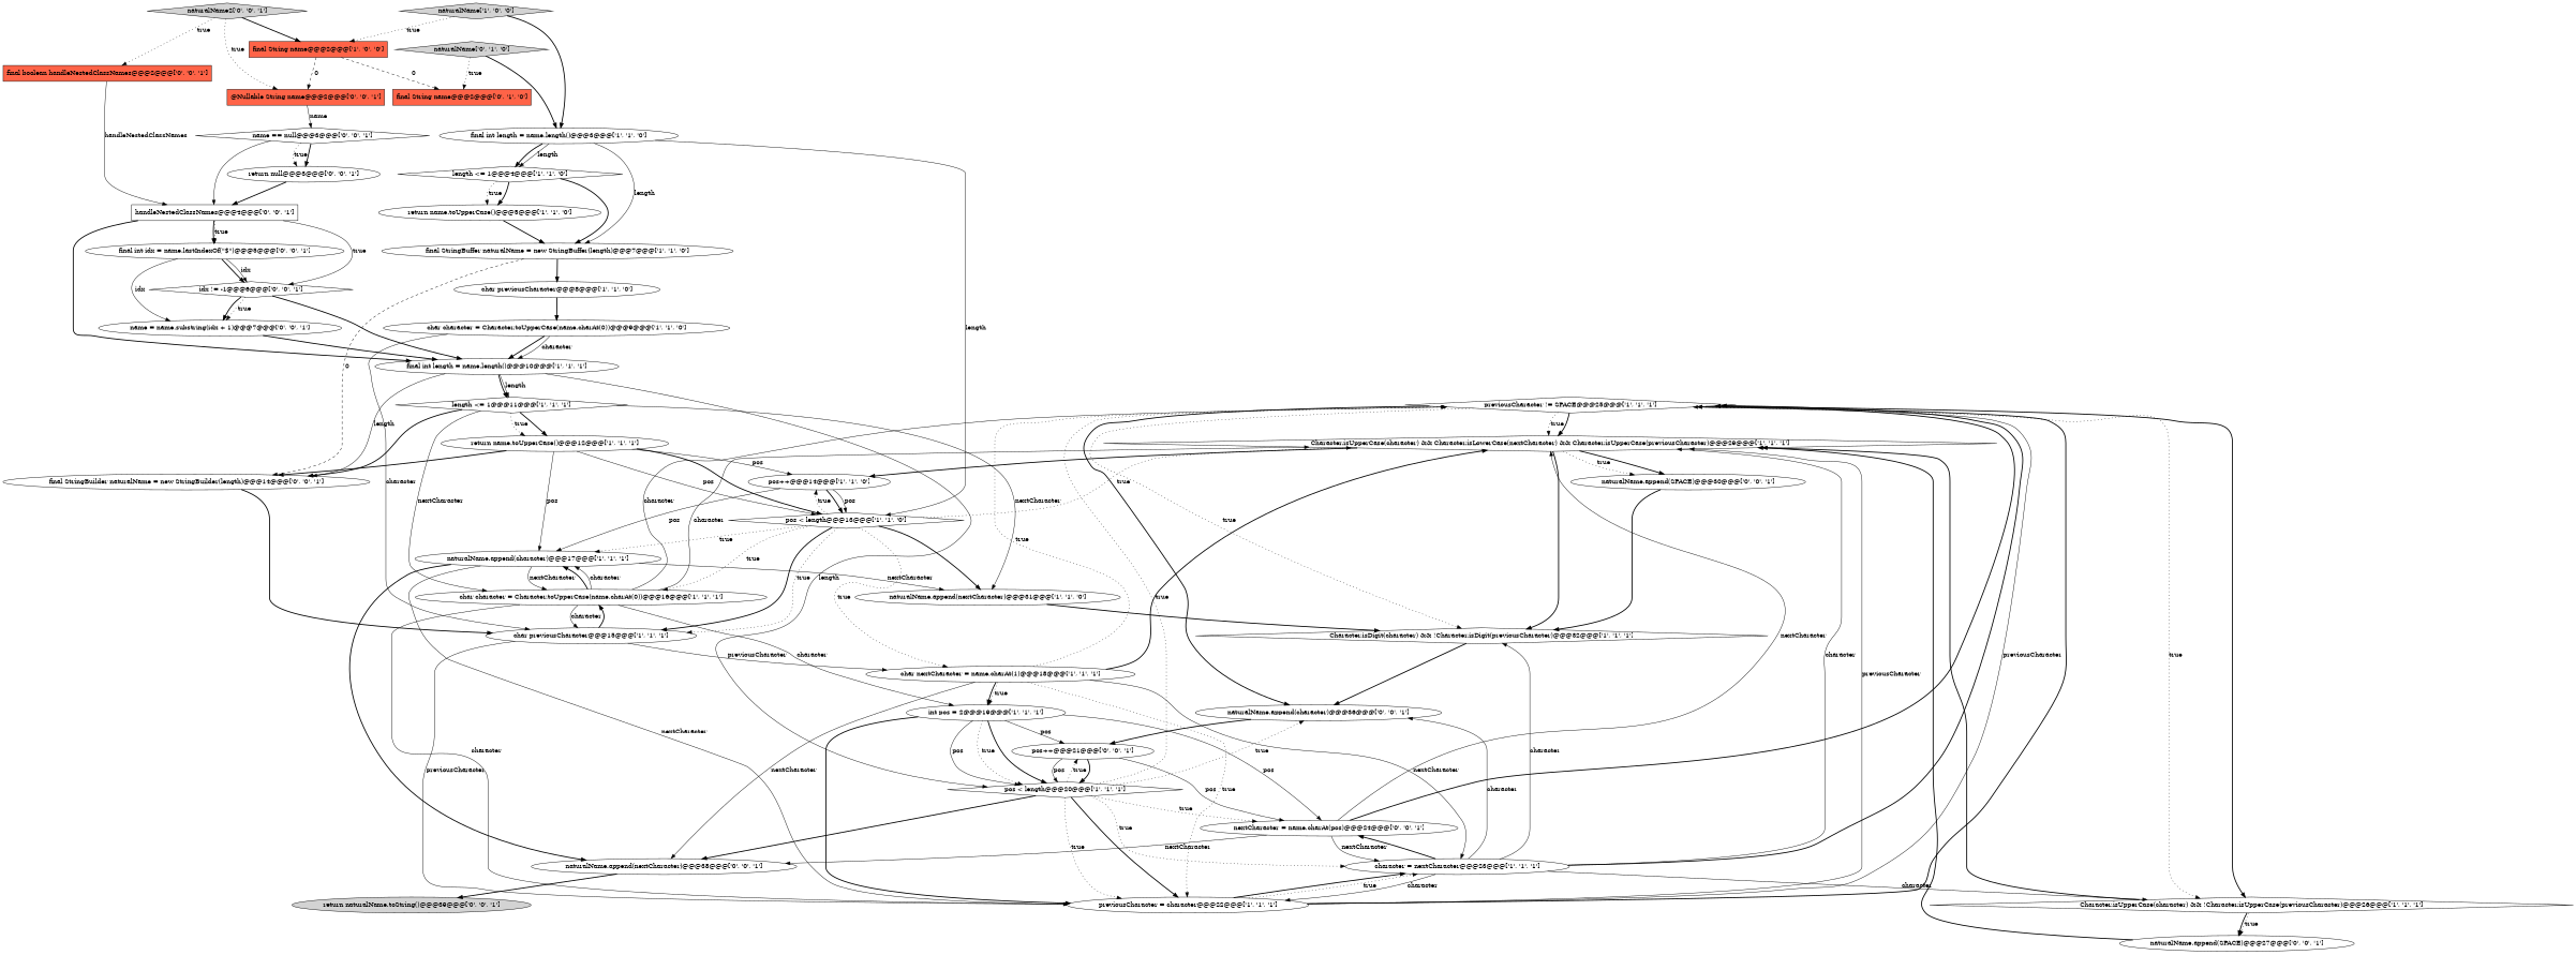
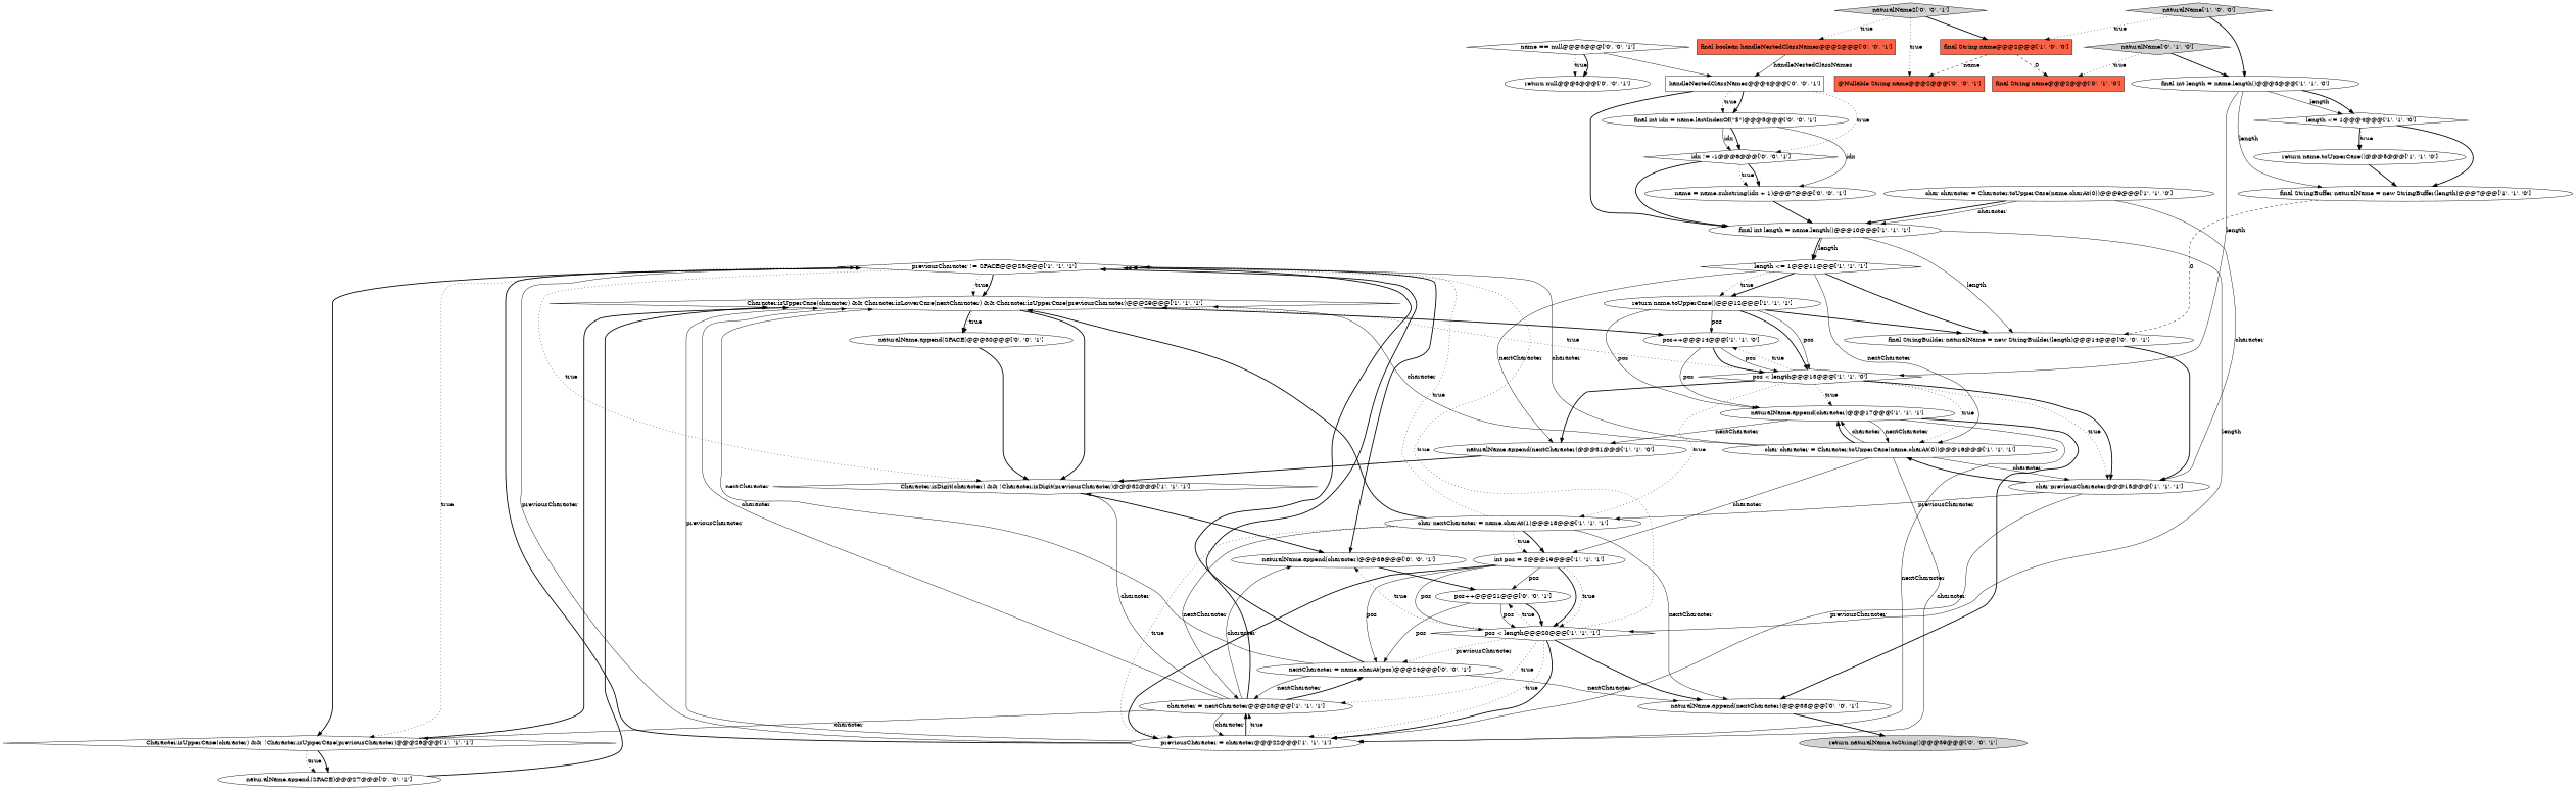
  digraph {
    node [fillcolor=white shape=ellipse style=filled]
    edge [style=bold]
    n1 [label="previousCharacter != SPACE@@@25@@@['1', '1', '1']" shape=diamond]
    n2 [label="Character.isUpperCase(character) && Character.isLowerCase(nextCharacter) && Character.isUpperCase(previousCharacter)@@@29@@@['1', '1', '1']" shape=diamond]
    n3 [label="Character.isUpperCase(character) && !Character.isUpperCase(previousCharacter)@@@26@@@['1', '1', '1']" shape=diamond]
    n4 [label="Character.isDigit(character) && !Character.isDigit(previousCharacter)@@@32@@@['1', '1', '1']" shape=diamond]
    n5 [label="naturalName.append(character)@@@36@@@['0', '0', '1']"]
    n6 [label="naturalName.append(SPACE)@@@30@@@['0', '0', '1']"]
    n7 [label="pos++@@@14@@@['1', '1', '0']"]
    n8 [label="naturalName.append(SPACE)@@@27@@@['0', '0', '1']"]
    n9 [label="pos++@@@21@@@['0', '0', '1']"]
    n10 [fillcolor=tomato label="final String name@@@2@@@['1', '0', '0']" shape=box]
    n11 [fillcolor=tomato label="@Nullable String name@@@2@@@['0', '0', '1']" shape=box]
    n12 [fillcolor=tomato label="final String name@@@2@@@['0', '1', '0']" shape=box]
    n13 [label="name == null@@@3@@@['0', '0', '1']" shape=diamond]
    n14 [label="char character = Character.toUpperCase(name.charAt(0))@@@9@@@['1', '1', '0']"]
    n15 [label="final int length = name.length()@@@10@@@['1', '1', '1']"]
    n16 [label="char previousCharacter@@@15@@@['1', '1', '1']"]
    n17 [label="final StringBuilder naturalName = new StringBuilder(length)@@@14@@@['0', '0', '1']"]
    n18 [label="pos < length@@@20@@@['1', '1', '1']" shape=diamond]
    n19 [label="length <= 1@@@11@@@['1', '1', '1']" shape=diamond]
    n20 [label="previousCharacter = character@@@22@@@['1', '1', '1']"]
    n21 [label="char nextCharacter = name.charAt(1)@@@18@@@['1', '1', '1']"]
    n22 [label="char character = Character.toUpperCase(name.charAt(0))@@@16@@@['1', '1', '1']"]
    n23 [label="final StringBuffer naturalName = new StringBuffer(length)@@@7@@@['1', '1', '0']"]
-   n24 [label="char previousCharacter@@@8@@@['1', '1', '0']"]
    n25 [label="final int length = name.length()@@@3@@@['1', '1', '0']"]
    n26 [label="pos < length@@@13@@@['1', '1', '0']" shape=diamond]
    n27 [label="length <= 1@@@4@@@['1', '1', '0']" shape=diamond]
    n28 [label="naturalName.append(nextCharacter)@@@31@@@['1', '1', '0']"]
    n29 [label="naturalName.append(character)@@@17@@@['1', '1', '1']"]
    n30 [label="return name.toUpperCase()@@@5@@@['1', '1', '0']"]
    n31 [label="character = nextCharacter@@@23@@@['1', '1', '1']"]
    n32 [label="nextCharacter = name.charAt(pos)@@@24@@@['0', '0', '1']"]
    n33 [label="handleNestedClassNames@@@4@@@['0', '0', '1']" shape=box]
    n34 [label="idx != -1@@@6@@@['0', '0', '1']" shape=diamond]
    n35 [label="final int idx = name.lastIndexOf(\"$\")@@@5@@@['0', '0', '1']"]
    n36 [label="name = name.substring(idx + 1)@@@7@@@['0', '0', '1']"]
    n37 [label="naturalName.append(nextCharacter)@@@38@@@['0', '0', '1']"]
    n38 [fillcolor=lightgray label="return naturalName.toString()@@@39@@@['0', '0', '1']"]
    n39 [fillcolor=tomato label="final boolean handleNestedClassNames@@@2@@@['0', '0', '1']" shape=box]
    n40 [label="int pos = 2@@@19@@@['1', '1', '1']"]
    n41 [label="return null@@@3@@@['0', '0', '1']"]
    n42 [fillcolor=lightgray label="naturalName2['0', '0', '1']" shape=diamond]
    n43 [label="return name.toUpperCase()@@@12@@@['1', '1', '1']"]
    n44 [fillcolor=lightgray label="naturalName['0', '1', '0']" shape=diamond]
    n45 [fillcolor=lightgray label="naturalName['1', '0', '0']" shape=diamond]
    n1 -> n2 [label=true style=dotted]
    n1 -> n2
    n1 -> n3
    n1 -> n3 [label=true style=dotted]
    n1 -> n4 [label=true style=dotted]
    n1 -> n5
    n2 -> n4
    n2 -> n6
    n2 -> n6 [label=true style=dotted]
    n2 -> n7
    n3 -> n2
    n3 -> n8
    n3 -> n8 [label=true style=dotted]
    n4 -> n5
    n5 -> n9
    n6 -> n4
    n7 -> n26
    n7 -> n26 [label=pos style=solid]
    n7 -> n29 [label=pos style=solid]
    n8 -> n2
    n9 -> n18
    n9 -> n18 [label=pos style=solid]
    n9 -> n32 [label=pos style=solid]
-   n10 -> n11 [label=0 style=dashed]
+   n10 -> n11 [label=name style=dashed]
    n10 -> n12 [label=0 style=dashed]
-   n11 -> n13 [label=name style=solid]
    n13 -> n33 [style=solid]
    n13 -> n41 [label=true style=dotted]
    n13 -> n41
    n14 -> n15
    n14 -> n15 [label=character style=solid]
    n14 -> n16 [label=character style=solid]
    n15 -> n17 [label=length style=solid]
    n15 -> n18 [label=length style=solid]
    n15 -> n19
    n15 -> n19 [label=length style=solid]
    n16 -> n20 [label=previousCharacter style=solid]
    n16 -> n21 [label=previousCharacter style=solid]
    n16 -> n22
    n17 -> n16
    n18 -> n1 [label=true style=dotted]
    n18 -> n5 [label=true style=dotted]
    n18 -> n9 [label=true style=dotted]
    n18 -> n20 [label=true style=dotted]
    n18 -> n20
    n18 -> n31 [label=true style=dotted]
-   n18 -> n32 [label=true style=dotted]
+   n18 -> n32 [label=previousCharacter style=dotted]
    n18 -> n37
    n19 -> n17
    n19 -> n22 [label=nextCharacter style=solid]
    n19 -> n28 [label=nextCharacter style=solid]
    n19 -> n43
    n19 -> n43 [label=true style=dotted]
    n20 -> n1
    n20 -> n1 [label=previousCharacter style=solid]
    n20 -> n2 [label=previousCharacter style=solid]
    n20 -> n31
    n20 -> n31 [label=true style=dotted]
    n21 -> n1 [label=true style=dotted]
    n21 -> n2
    n21 -> n20 [label=true style=dotted]
    n21 -> n31 [label=nextCharacter style=solid]
    n21 -> n37 [label=nextCharacter style=solid]
    n21 -> n40
    n21 -> n40 [label=true style=dotted]
    n22 -> n1 [label=character style=solid]
    n22 -> n2 [label=character style=solid]
    n22 -> n16 [label=character style=solid]
    n22 -> n20 [label=character style=solid]
    n22 -> n29
    n22 -> n29 [label=character style=solid]
    n22 -> n40 [label=character style=solid]
    n23 -> n17 [label=0 style=dashed]
-   n23 -> n24
-   n24 -> n14
    n25 -> n23 [label=length style=solid]
    n25 -> n26 [label=length style=solid]
    n25 -> n27 [label=length style=solid]
    n25 -> n27
    n26 -> n2 [label=true style=dotted]
    n26 -> n7 [label=true style=dotted]
    n26 -> n16 [label=true style=dotted]
    n26 -> n16
    n26 -> n21 [label=true style=dotted]
    n26 -> n22 [label=true style=dotted]
    n26 -> n28
    n26 -> n29 [label=true style=dotted]
    n27 -> n23
    n27 -> n30
    n27 -> n30 [label=true style=dotted]
    n28 -> n4
    n29 -> n20 [label=nextCharacter style=solid]
    n29 -> n22 [label=nextCharacter style=solid]
    n29 -> n28 [label=nextCharacter style=solid]
    n29 -> n37
    n30 -> n23
    n31 -> n1
    n31 -> n2 [label=character style=solid]
    n31 -> n3 [label=character style=solid]
    n31 -> n4 [label=character style=solid]
    n31 -> n5 [label=character style=solid]
    n31 -> n20 [label=character style=solid]
    n31 -> n32
    n32 -> n1
    n32 -> n2 [label=nextCharacter style=solid]
    n32 -> n31 [label=nextCharacter style=solid]
    n32 -> n37 [label=nextCharacter style=solid]
    n33 -> n15
-   n33 -> n34 [label=true style=solid]
+   n33 -> n34 [label=true style=dotted]
    n33 -> n35
    n33 -> n35 [label=true style=dotted]
    n34 -> n15
    n34 -> n36 [label=true style=dotted]
    n34 -> n36
    n35 -> n34
    n35 -> n34 [label=idx style=solid]
    n35 -> n36 [label=idx style=solid]
    n36 -> n15
    n37 -> n38
    n39 -> n33 [label=handleNestedClassNames style=solid]
    n40 -> n9 [label=pos style=solid]
    n40 -> n18 [label=pos style=solid]
    n40 -> n18
    n40 -> n18 [label=true style=dotted]
    n40 -> n20
    n40 -> n32 [label=pos style=solid]
-   n41 -> n33
    n42 -> n10
    n42 -> n11 [label=true style=dotted]
    n42 -> n39 [label=true style=dotted]
    n43 -> n7 [label=pos style=solid]
    n43 -> n17
    n43 -> n26
    n43 -> n26 [label=pos style=solid]
    n43 -> n29 [label=pos style=solid]
    n44 -> n12 [label=true style=dotted]
    n44 -> n25
    n45 -> n10 [label=true style=dotted]
    n45 -> n25
  }
